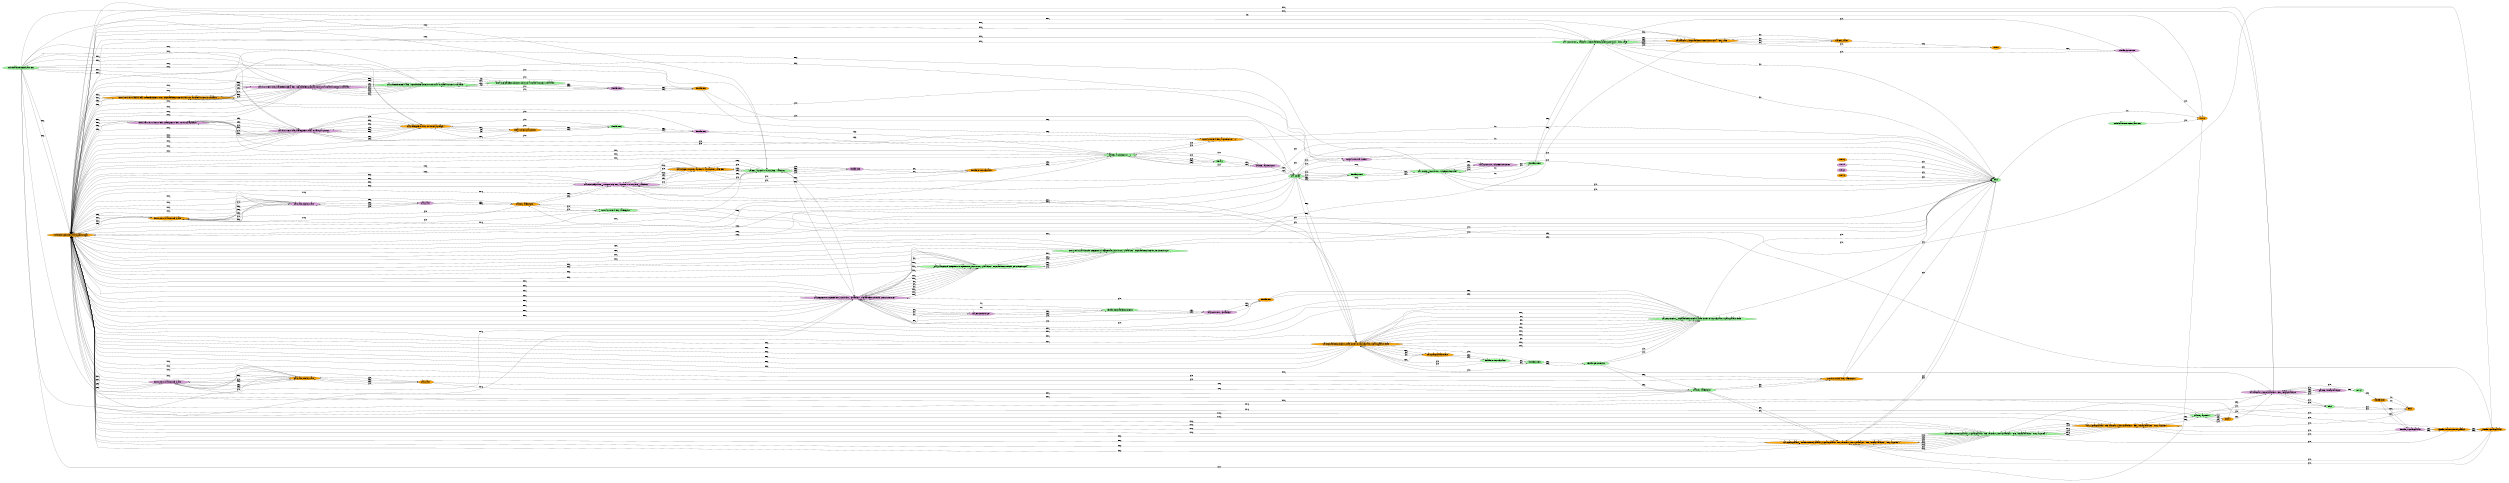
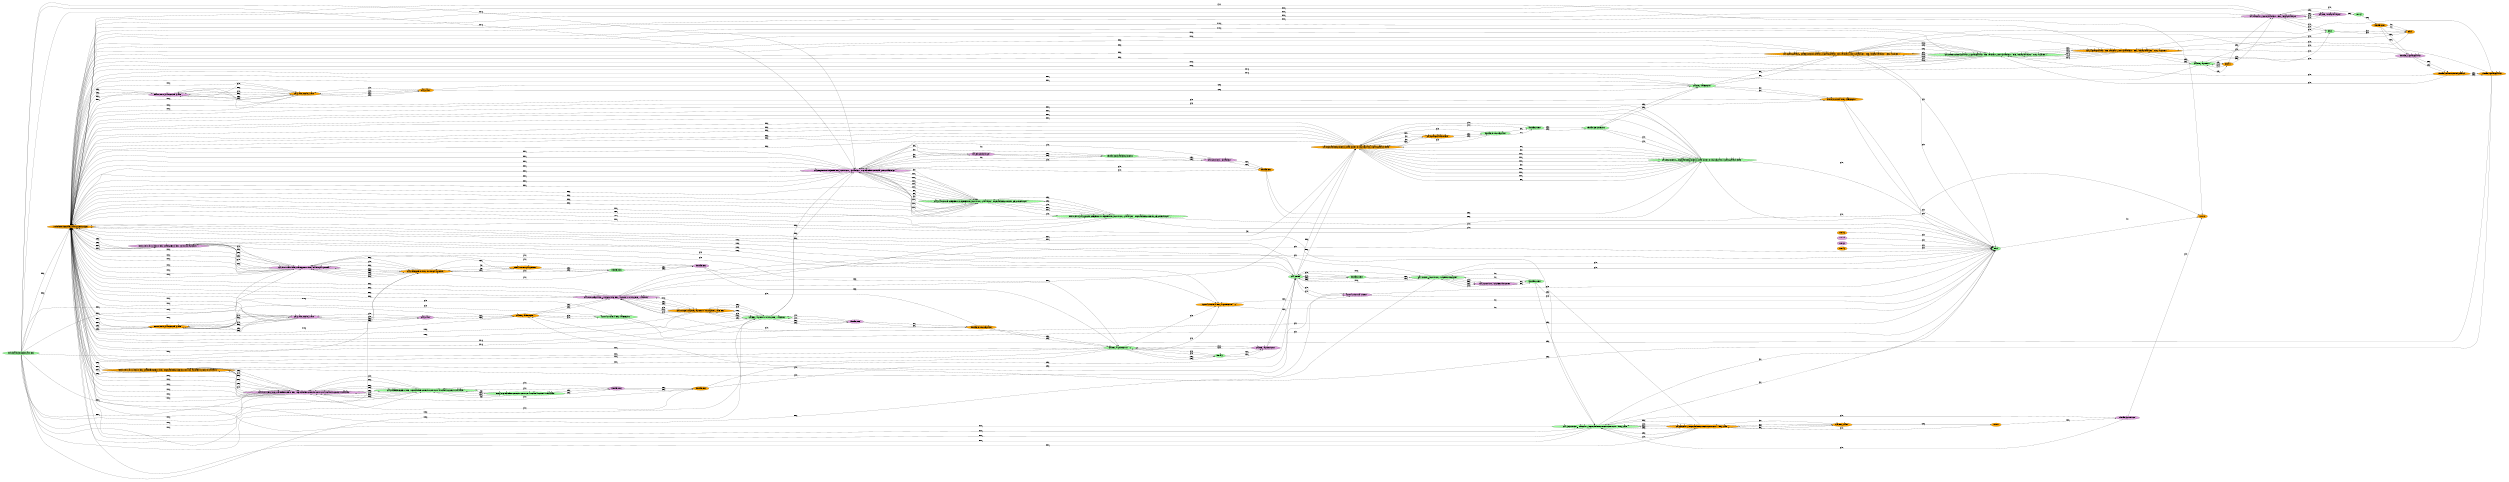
  digraph {
    rankdir=LR
    node [fillcolor=orange style=filled]
    n1 [label="(MethodReturn,EncodedJSValue JSC_HOST_CALL)"]
    n2 [label="(Return,return JSValue::encode(JSValue());)"]
    n3 [fillcolor=plum label="(Return,return JSValue::encode(JSValue());)"]
    n4 [fillcolor=palegreen label="(Return,return JSValue::encode(CREATE_DOM_WRAPPER(exec, jsConstructor->globalObject(), DeprecatedPeerConnection, peerConnection.get()));)"]
    n5 [label="(Return,return throwVMError(exec, createReferenceError(exec, \"DeprecatedPeerConnection constructor associated document is unavailable\"));)"]
    n6 [fillcolor=plum label="(Return,return throwVMError(exec, createTypeError(exec, \"Not enough arguments\"));)"]
    1000100
    n8 [fillcolor=palegreen label="(ControlStructure,if (exec->hadException()))"]
    n9 [fillcolor=plum label="(Call,JSValue::encode(JSValue()))"]
    n10 [label="(ControlStructure,if (exec->hadException()))"]
    n11 [label="(Call,JSValue::encode(JSValue()))"]
    n12 [fillcolor=palegreen label="(Block,)"]
    n13 [fillcolor=palegreen label="(Call,JSValue::encode(CREATE_DOM_WRAPPER(exec, jsConstructor->globalObject(), DeprecatedPeerConnection, peerConnection.get())))"]
    n14 [fillcolor=plum label="(Call,throwVMError(exec, createReferenceError(exec, \"DeprecatedPeerConnection constructor associated document is unavailable\")))"]
    n15 [fillcolor=plum label="(ControlStructure,if (!context))"]
    n16 [fillcolor=plum label="(Call,throwVMError(exec, createTypeError(exec, \"Not enough arguments\")))"]
    n17 [label="(ControlStructure,if (exec->argumentCount() < 2))"]
    n18 [fillcolor=palegreen label="(MethodParameterIn,ExecState* exec)"]
    n19 [fillcolor=palegreen label="(Call,exec->argument(0).toString(exec)->value(exec))"]
    n20 [fillcolor=plum label="(Call,CREATE_DOM_WRAPPER(exec, jsConstructor->globalObject(), DeprecatedPeerConnection, peerConnection.get()))"]
    n21 [fillcolor=palegreen label="(Call,createReferenceError(exec, \"DeprecatedPeerConnection constructor associated document is unavailable\"))"]
    n22 [label="(Call,createTypeError(exec, \"Not enough arguments\"))"]
    n23 [label="(Call,ustringToString(exec->argument(0).toString(exec)->value(exec)))"]
    n24 [fillcolor=plum label="(Identifier,exec)"]
    n25 [fillcolor=plum label="(Call,peerConnection.get())"]
    n26 [fillcolor=palegreen label="(Literal,\"DeprecatedPeerConnection constructor associated document is unavailable\")"]
    n27 [label="(Literal,\"Not enough arguments\")"]
-   n28 [fillcolor=palegreen label="(MethodParameterOut,ExecState* exec)"]
    n29 [fillcolor=plum label="(Call,serverConfiguration = ustringToString(exec->argument(0).toString(exec)->value(exec)))"]
    n30 [label="(Call,DeprecatedPeerConnection::create(context, serverConfiguration, signalingCallback.release()))"]
    n31 [label="(Call,signalingCallback.release())"]
    n32 [fillcolor=palegreen label="(Call,peerConnection = DeprecatedPeerConnection::create(context, serverConfiguration, signalingCallback.release()))"]
    n33 [label="(Identifier,serverConfiguration)"]
    n34 [fillcolor=palegreen label="(Call,exec->argumentCount() < 2)"]
    n35 [fillcolor=palegreen label="(Literal,5)"]
    n36 [label="(Call,exec->hadException())"]
    n37 [fillcolor=plum label="(Call,JSValue())"]
    n38 [fillcolor=palegreen label="(Block,)"]
    n39 [label="(Block,)"]
    n40 [label="(Call,JSSignalingCallback>(exec, static_cast<JSDOMGlobalObject*>(exec->lexicalGlobalObject()), exec->argument(1)))"]
    n41 [fillcolor=plum label="(Call,static_cast<JSDOMGlobalObject*>(exec->lexicalGlobalObject()))"]
    n42 [fillcolor=plum label="(Call,exec->lexicalGlobalObject())"]
    1000154 [fillcolor=palegreen]
    n44 [label="(Identifier,exec)"]
    n45 [fillcolor=palegreen label="(Call,exec->argument(1))"]
    n46 [label="(Literal,1)"]
    n47 [label="(Call,signalingCallback = createFunctionOnlyCallback<JSSignalingCallback>(exec, static_cast<JSDOMGlobalObject*>(exec->lexicalGlobalObject()), exec->argument(1)))"]
    n48 [fillcolor=palegreen label="(Call,createFunctionOnlyCallback<JSSignalingCallback>(exec, static_cast<JSDOMGlobalObject*>(exec->lexicalGlobalObject()), exec->argument(1)))"]
    n49 [label="(Identifier,signalingCallback)"]
    n50 [label="(Identifier,createFunctionOnlyCallback)"]
    n51 [fillcolor=plum label="(Identifier,JSSignalingCallback)"]
    n52 [fillcolor=palegreen label="(Call,exec->hadException())"]
    n53 [label="(Call,JSValue())"]
    n54 [fillcolor=palegreen label="(Identifier,serverConfiguration)"]
    n55 [fillcolor=palegreen label="(Identifier,context)"]
    n56 [fillcolor=palegreen label="(Identifier,peerConnection)"]
    n57 [fillcolor=palegreen label="(Identifier,DeprecatedPeerConnection)"]
    n58 [fillcolor=plum label="(Call,jsConstructor->globalObject())"]
    n59 [label="(Identifier,exec)"]
    n60 [label="(Call,exec->callee())"]
    n61 [label="(Call,static_cast<JSDeprecatedPeerConnectionConstructor*>(exec->callee()))"]
    1000107
    n63 [fillcolor=palegreen label="(Call,* jsConstructor = static_cast<JSDeprecatedPeerConnectionConstructor*>(exec->callee()))"]
    n64 [fillcolor=plum label="(Identifier,jsConstructor)"]
    n65 [fillcolor=palegreen label="(Call,* context = jsConstructor->scriptExecutionContext())"]
    n66 [fillcolor=plum label="(Call,jsConstructor->scriptExecutionContext())"]
    n67 [fillcolor=palegreen label="(Call,!context)"]
    n68 [fillcolor=palegreen label="(Identifier,context)"]
    n69 [fillcolor=palegreen label="(Identifier,context)"]
    n70 [label="(Identifier,exec)"]
    n71 [fillcolor=plum label="(Identifier,exec)"]
    n72 [fillcolor=plum label="(Call,exec->argumentCount())"]
    n73 [fillcolor=plum label="(Identifier,exec)"]
    n74 [fillcolor=palegreen label="(Identifier,exec)"]
    1000103
    1000109 [fillcolor=plum]
    1000132 [fillcolor=plum]
    1000143
    n1 -> n2 [label="CFG: "]
    n1 -> n2 [label="CFG: "]
    n1 -> n3 [label="CFG: "]
    n1 -> n3 [label="CFG: "]
    n1 -> n4 [label="CFG: "]
    n1 -> n4 [label="CFG: "]
    n1 -> n5 [label="CFG: "]
    n1 -> n5 [label="CFG: "]
    n1 -> n6 [label="CFG: "]
    n1 -> n6 [label="CFG: "]
    n1 -> 1000100 [label="AST: "]
    n2 -> n1 [label="DDG: "]
    n2 -> n1 [label="DDG: "]
    n2 -> n8 [label="AST: "]
    n2 -> n8 [label="AST: "]
    n2 -> n9 [label="CFG: "]
    n2 -> n9 [label="CFG: "]
    n3 -> n1 [label="DDG: "]
    n3 -> n1 [label="DDG: "]
    n3 -> n10 [label="AST: "]
    n3 -> n10 [label="AST: "]
    n3 -> n11 [label="CFG: "]
    n3 -> n11 [label="CFG: "]
    n4 -> n1 [label="DDG: "]
    n4 -> n1 [label="DDG: "]
    n4 -> n12 [label="AST: "]
    n4 -> n12 [label="AST: "]
    n4 -> n13 [label="CFG: "]
    n4 -> n13 [label="CFG: "]
    n5 -> n1 [label="DDG: "]
    n5 -> n1 [label="DDG: "]
    n5 -> n14 [label="CFG: "]
    n5 -> n14 [label="CFG: "]
    n5 -> n15 [label="AST: "]
    n5 -> n15 [label="AST: "]
    n6 -> n1 [label="DDG: "]
    n6 -> n1 [label="DDG: "]
    n6 -> n16 [label="CFG: "]
    n6 -> n16 [label="CFG: "]
    n6 -> n17 [label="AST: "]
    n6 -> n17 [label="AST: "]
    n8 -> n12 [label="AST: "]
    n8 -> n12 [label="AST: "]
    n9 -> n1 [label="DDG: "]
    n9 -> n1 [label="DDG: "]
    n9 -> n1 [label="DDG: "]
    n9 -> n1 [label="DDG: "]
    n9 -> n2 [label="AST: "]
    n9 -> n2 [label="DDG: "]
    n9 -> n2 [label="AST: "]
    n9 -> n2 [label="DDG: "]
    n9 -> n37 [label="CFG: "]
    n9 -> n37 [label="CFG: "]
    n10 -> n12 [label="AST: "]
    n10 -> n12 [label="AST: "]
    n11 -> n1 [label="DDG: "]
    n11 -> n1 [label="DDG: "]
    n11 -> n1 [label="DDG: "]
    n11 -> n1 [label="DDG: "]
    n11 -> n3 [label="AST: "]
    n11 -> n3 [label="DDG: "]
    n11 -> n3 [label="AST: "]
    n11 -> n3 [label="DDG: "]
    n11 -> n53 [label="CFG: "]
    n11 -> n53 [label="CFG: "]
    n12 -> 1000100 [label="AST: "]
    n13 -> n1 [label="DDG: "]
    n13 -> n1 [label="DDG: "]
    n13 -> n1 [label="DDG: "]
    n13 -> n1 [label="DDG: "]
    n13 -> n4 [label="AST: "]
    n13 -> n4 [label="DDG: "]
    n13 -> n4 [label="AST: "]
    n13 -> n4 [label="DDG: "]
    n13 -> n20 [label="CFG: "]
    n13 -> n20 [label="CFG: "]
    n14 -> n1 [label="DDG: "]
    n14 -> n1 [label="DDG: "]
    n14 -> n1 [label="DDG: "]
    n14 -> n1 [label="DDG: "]
    n14 -> n1 [label="DDG: "]
    n14 -> n1 [label="DDG: "]
    n14 -> n5 [label="AST: "]
    n14 -> n5 [label="DDG: "]
    n14 -> n5 [label="AST: "]
    n14 -> n5 [label="DDG: "]
    n14 -> n21 [label="CFG: "]
    n14 -> n21 [label="CFG: "]
    n15 -> n12 [label="AST: "]
    n15 -> n12 [label="AST: "]
    n16 -> n1 [label="DDG: "]
    n16 -> n1 [label="DDG: "]
    n16 -> n1 [label="DDG: "]
    n16 -> n1 [label="DDG: "]
    n16 -> n1 [label="DDG: "]
    n16 -> n1 [label="DDG: "]
    n16 -> n6 [label="AST: "]
    n16 -> n6 [label="DDG: "]
    n16 -> n6 [label="AST: "]
    n16 -> n6 [label="DDG: "]
    n16 -> n22 [label="CFG: "]
    n16 -> n22 [label="CFG: "]
    n17 -> n12 [label="AST: "]
    n17 -> n12 [label="AST: "]
    n18 -> n1 [label="DDG: "]
    n18 -> n1 [label="DDG: "]
    n18 -> 1000100 [label="AST: "]
    n18 -> n14 [label="DDG: "]
    n18 -> n14 [label="DDG: "]
    n18 -> n16 [label="DDG: "]
    n18 -> n16 [label="DDG: "]
    n18 -> n19 [label="DDG: "]
    n18 -> n19 [label="DDG: "]
    n18 -> n20 [label="DDG: "]
    n18 -> n20 [label="DDG: "]
    n18 -> n21 [label="DDG: "]
    n18 -> n21 [label="DDG: "]
    n18 -> n22 [label="DDG: "]
    n18 -> n22 [label="DDG: "]
    n19 -> n1 [label="DDG: "]
    n19 -> n1 [label="DDG: "]
    n19 -> n20 [label="DDG: "]
    n19 -> n20 [label="DDG: "]
    n19 -> n23 [label="AST: "]
    n19 -> n23 [label="DDG: "]
    n19 -> n23 [label="AST: "]
    n19 -> n23 [label="DDG: "]
    n19 -> n24 [label="CFG: "]
    n19 -> n24 [label="CFG: "]
    n20 -> n1 [label="DDG: "]
    n20 -> n1 [label="DDG: "]
    n20 -> n1 [label="DDG: "]
    n20 -> n1 [label="DDG: "]
    n20 -> n1 [label="DDG: "]
    n20 -> n1 [label="DDG: "]
    n20 -> n1 [label="DDG: "]
    n20 -> n1 [label="DDG: "]
    n20 -> n13 [label="AST: "]
    n20 -> n13 [label="DDG: "]
    n20 -> n13 [label="DDG: "]
    n20 -> n13 [label="DDG: "]
    n20 -> n13 [label="DDG: "]
    n20 -> n13 [label="AST: "]
    n20 -> n13 [label="DDG: "]
    n20 -> n13 [label="DDG: "]
    n20 -> n13 [label="DDG: "]
    n20 -> n13 [label="DDG: "]
    n20 -> n25 [label="CFG: "]
    n20 -> n25 [label="CFG: "]
    n21 -> n14 [label="AST: "]
    n21 -> n14 [label="DDG: "]
    n21 -> n14 [label="DDG: "]
    n21 -> n14 [label="AST: "]
    n21 -> n14 [label="DDG: "]
    n21 -> n14 [label="DDG: "]
    n21 -> n26 [label="CFG: "]
    n21 -> n26 [label="CFG: "]
    n22 -> n16 [label="AST: "]
    n22 -> n16 [label="DDG: "]
    n22 -> n16 [label="DDG: "]
    n22 -> n16 [label="AST: "]
    n22 -> n16 [label="DDG: "]
    n22 -> n16 [label="DDG: "]
    n22 -> n27 [label="CFG: "]
    n22 -> n27 [label="CFG: "]
    n23 -> n1 [label="DDG: "]
    n23 -> n1 [label="DDG: "]
    n23 -> n19 [label="CFG: "]
    n23 -> n19 [label="CFG: "]
    n23 -> n29 [label="AST: "]
    n23 -> n29 [label="DDG: "]
    n23 -> n29 [label="AST: "]
    n23 -> n29 [label="DDG: "]
    n24 -> n19 [label="AST: "]
    n24 -> n19 [label="AST: "]
    n24 -> n33 [label="CFG: "]
    n24 -> n33 [label="CFG: "]
    n25 -> n20 [label="AST: "]
    n25 -> n20 [label="AST: "]
    n25 -> n57 [label="CFG: "]
    n25 -> n57 [label="CFG: "]
    n26 -> n21 [label="AST: "]
    n26 -> n21 [label="AST: "]
    n26 -> n71 [label="CFG: "]
    n26 -> n71 [label="CFG: "]
    n27 -> n22 [label="AST: "]
    n27 -> n22 [label="AST: "]
    n27 -> n74 [label="CFG: "]
    n27 -> n74 [label="CFG: "]
-   n28 -> 1000100 [label="AST: "]
    n29 -> n1 [label="DDG: "]
    n29 -> n1 [label="DDG: "]
    n29 -> n1 [label="DDG: "]
    n29 -> n1 [label="DDG: "]
    n29 -> n12 [label="AST: "]
    n29 -> n12 [label="AST: "]
    n29 -> n23 [label="CFG: "]
    n29 -> n23 [label="CFG: "]
    n29 -> n30 [label="DDG: "]
    n29 -> n30 [label="DDG: "]
    n30 -> n1 [label="DDG: "]
    n30 -> n1 [label="DDG: "]
    n30 -> n1 [label="DDG: "]
    n30 -> n1 [label="DDG: "]
    n30 -> n1 [label="DDG: "]
    n30 -> n1 [label="DDG: "]
    n30 -> n31 [label="CFG: "]
    n30 -> n31 [label="CFG: "]
    n30 -> n32 [label="AST: "]
    n30 -> n32 [label="DDG: "]
    n30 -> n32 [label="DDG: "]
    n30 -> n32 [label="DDG: "]
    n30 -> n32 [label="AST: "]
    n30 -> n32 [label="DDG: "]
    n30 -> n32 [label="DDG: "]
    n30 -> n32 [label="DDG: "]
    n31 -> n30 [label="AST: "]
    n31 -> n30 [label="AST: "]
    n31 -> n54 [label="CFG: "]
    n31 -> n54 [label="CFG: "]
    n32 -> n1 [label="DDG: "]
    n32 -> n1 [label="DDG: "]
    n32 -> n1 [label="DDG: "]
    n32 -> n1 [label="DDG: "]
    n32 -> n12 [label="AST: "]
    n32 -> n12 [label="AST: "]
    n32 -> n30 [label="CFG: "]
    n32 -> n30 [label="CFG: "]
    n33 -> n29 [label="AST: "]
    n33 -> n29 [label="AST: "]
    n33 -> n34 [label="CFG: "]
    n33 -> n34 [label="CFG: "]
    n34 -> n1 [label="DDG: "]
    n34 -> n1 [label="DDG: "]
    n34 -> n1 [label="DDG: "]
    n34 -> n1 [label="DDG: "]
    n34 -> n17 [label="AST: "]
    n34 -> n17 [label="AST: "]
    n34 -> n35 [label="CFG: "]
    n34 -> n35 [label="CFG: "]
    n35 -> n34 [label="AST: "]
    n35 -> n34 [label="AST: "]
    n35 -> n72 [label="CFG: "]
    n35 -> n72 [label="CFG: "]
    n36 -> n1 [label="DDG: "]
    n36 -> n1 [label="DDG: "]
    n36 -> n8 [label="AST: "]
    n36 -> n8 [label="AST: "]
    n36 -> n29 [label="CFG: "]
    n36 -> n29 [label="CFG: "]
    n37 -> n9 [label="AST: "]
    n37 -> n9 [label="AST: "]
    n37 -> n36 [label="CFG: "]
    n37 -> n36 [label="CFG: "]
    n38 -> n39 [label="AST: "]
    n38 -> n39 [label="AST: "]
    n39 -> n40 [label="AST: "]
    n39 -> n40 [label="AST: "]
    n40 -> n1 [label="DDG: "]
    n40 -> n1 [label="DDG: "]
    n40 -> n45 [label="CFG: "]
    n40 -> n45 [label="CFG: "]
    n40 -> n48 [label="AST: "]
    n40 -> n48 [label="DDG: "]
    n40 -> n48 [label="AST: "]
    n40 -> n48 [label="DDG: "]
    n41 -> n1 [label="DDG: "]
    n41 -> n1 [label="DDG: "]
    n41 -> n1 [label="DDG: "]
    n41 -> n1 [label="DDG: "]
    n41 -> n38 [label="AST: "]
    n41 -> n38 [label="AST: "]
    n41 -> n42 [label="CFG: "]
    n41 -> n42 [label="CFG: "]
    n42 -> n41 [label="AST: "]
    n42 -> n41 [label="AST: "]
    n42 -> 1000154 [label="CFG: "]
    1000154 -> n41 [label="AST: "]
    1000154 -> n44 [label="CFG: "]
    n44 -> n39 [label="AST: "]
    n44 -> n39 [label="AST: "]
    n44 -> n51 [label="CFG: "]
    n44 -> n51 [label="CFG: "]
    n45 -> n1 [label="DDG: "]
    n45 -> n1 [label="DDG: "]
    n45 -> n38 [label="AST: "]
    n45 -> n38 [label="AST: "]
    n45 -> n46 [label="CFG: "]
    n45 -> n46 [label="CFG: "]
    n46 -> n41 [label="CFG: "]
    n46 -> n41 [label="CFG: "]
    n46 -> n45 [label="AST: "]
    n46 -> n45 [label="AST: "]
    n47 -> n1 [label="DDG: "]
    n47 -> n1 [label="DDG: "]
    n47 -> n1 [label="DDG: "]
    n47 -> n1 [label="DDG: "]
    n47 -> n12 [label="AST: "]
    n47 -> n12 [label="AST: "]
    n47 -> n48 [label="CFG: "]
    n47 -> n48 [label="CFG: "]
    n48 -> n1 [label="DDG: "]
    n48 -> n1 [label="DDG: "]
    n48 -> n1 [label="DDG: "]
    n48 -> n1 [label="DDG: "]
    n48 -> n40 [label="CFG: "]
    n48 -> n40 [label="CFG: "]
    n48 -> n47 [label="AST: "]
    n48 -> n47 [label="DDG: "]
    n48 -> n47 [label="DDG: "]
    n48 -> n47 [label="AST: "]
    n48 -> n47 [label="DDG: "]
    n48 -> n47 [label="DDG: "]
    n49 -> n36 [label="CFG: "]
    n49 -> n36 [label="CFG: "]
    n49 -> n47 [label="AST: "]
    n49 -> n47 [label="AST: "]
    n50 -> n48 [label="AST: "]
    n50 -> n48 [label="AST: "]
    n50 -> n49 [label="CFG: "]
    n50 -> n49 [label="CFG: "]
    n51 -> n40 [label="AST: "]
    n51 -> n40 [label="AST: "]
    n51 -> n50 [label="CFG: "]
    n51 -> n50 [label="CFG: "]
    n52 -> n1 [label="DDG: "]
    n52 -> n1 [label="DDG: "]
    n52 -> n10 [label="AST: "]
    n52 -> n10 [label="AST: "]
    n52 -> n47 [label="CFG: "]
    n52 -> n47 [label="CFG: "]
    n53 -> n11 [label="AST: "]
    n53 -> n11 [label="AST: "]
    n53 -> n52 [label="CFG: "]
    n53 -> n52 [label="CFG: "]
    n54 -> n30 [label="AST: "]
    n54 -> n30 [label="AST: "]
    n54 -> n55 [label="CFG: "]
    n54 -> n55 [label="CFG: "]
    n55 -> n30 [label="AST: "]
    n55 -> n30 [label="AST: "]
    n55 -> n56 [label="CFG: "]
    n55 -> n56 [label="CFG: "]
    n56 -> n32 [label="AST: "]
    n56 -> n32 [label="AST: "]
    n56 -> n52 [label="CFG: "]
    n56 -> n52 [label="CFG: "]
    n57 -> n20 [label="AST: "]
    n57 -> n20 [label="AST: "]
    n57 -> n58 [label="CFG: "]
    n57 -> n58 [label="CFG: "]
    n58 -> n20 [label="AST: "]
    n58 -> n20 [label="AST: "]
    n58 -> n59 [label="CFG: "]
    n58 -> n59 [label="CFG: "]
    n59 -> n20 [label="AST: "]
    n59 -> n20 [label="AST: "]
    n59 -> n32 [label="CFG: "]
    n59 -> n32 [label="CFG: "]
    n60 -> n61 [label="AST: "]
    n60 -> n61 [label="AST: "]
    n60 -> 1000107 [label="CFG: "]
    n61 -> n1 [label="DDG: "]
    n61 -> n1 [label="DDG: "]
    n61 -> n60 [label="CFG: "]
    n61 -> n60 [label="CFG: "]
    n61 -> n63 [label="AST: "]
    n61 -> n63 [label="DDG: "]
    n61 -> n63 [label="AST: "]
    n61 -> n63 [label="DDG: "]
    1000107 -> n61 [label="AST: "]
    1000107 -> n64 [label="CFG: "]
    n63 -> n1 [label="DDG: "]
    n63 -> n1 [label="DDG: "]
    n63 -> n1 [label="DDG: "]
    n63 -> n1 [label="DDG: "]
    n63 -> n12 [label="AST: "]
    n63 -> n12 [label="AST: "]
    n63 -> n61 [label="CFG: "]
    n63 -> n61 [label="CFG: "]
    n64 -> 1000100 [label="AST: "]
    n64 -> n63 [label="AST: "]
    n64 -> n63 [label="AST: "]
    n65 -> n1 [label="DDG: "]
    n65 -> n1 [label="DDG: "]
    n65 -> n12 [label="AST: "]
    n65 -> n12 [label="AST: "]
    n65 -> n66 [label="CFG: "]
    n65 -> n66 [label="CFG: "]
    n65 -> n67 [label="DDG: "]
    n65 -> n67 [label="DDG: "]
    n66 -> n65 [label="AST: "]
    n66 -> n65 [label="AST: "]
    n66 -> n68 [label="CFG: "]
    n66 -> n68 [label="CFG: "]
    n67 -> n1 [label="DDG: "]
    n67 -> n1 [label="DDG: "]
    n67 -> n1 [label="DDG: "]
    n67 -> n1 [label="DDG: "]
    n67 -> n15 [label="AST: "]
    n67 -> n15 [label="AST: "]
    n67 -> n30 [label="DDG: "]
    n67 -> n30 [label="DDG: "]
    n67 -> n69 [label="CFG: "]
    n67 -> n69 [label="CFG: "]
    n68 -> n63 [label="CFG: "]
    n68 -> n63 [label="CFG: "]
    n68 -> n65 [label="AST: "]
    n68 -> n65 [label="AST: "]
    n69 -> n65 [label="CFG: "]
    n69 -> n65 [label="CFG: "]
    n69 -> n67 [label="AST: "]
    n69 -> n67 [label="AST: "]
    n70 -> n14 [label="AST: "]
    n70 -> n14 [label="AST: "]
    n70 -> n67 [label="CFG: "]
    n70 -> n67 [label="CFG: "]
    n71 -> n21 [label="AST: "]
    n71 -> n21 [label="AST: "]
    n71 -> n70 [label="CFG: "]
    n71 -> n70 [label="CFG: "]
    n72 -> n34 [label="AST: "]
    n72 -> n34 [label="AST: "]
    n72 -> n67 [label="CFG: "]
    n72 -> n67 [label="CFG: "]
    n73 -> n16 [label="AST: "]
    n73 -> n16 [label="AST: "]
    n73 -> n34 [label="CFG: "]
    n73 -> n34 [label="CFG: "]
    n74 -> n22 [label="AST: "]
    n74 -> n22 [label="AST: "]
    n74 -> n73 [label="CFG: "]
    n74 -> n73 [label="CFG: "]
    1000103 -> n12 [label="AST: "]
    1000109 -> n12 [label="AST: "]
    1000132 -> n12 [label="AST: "]
    1000143 -> n12 [label="AST: "]
  }
